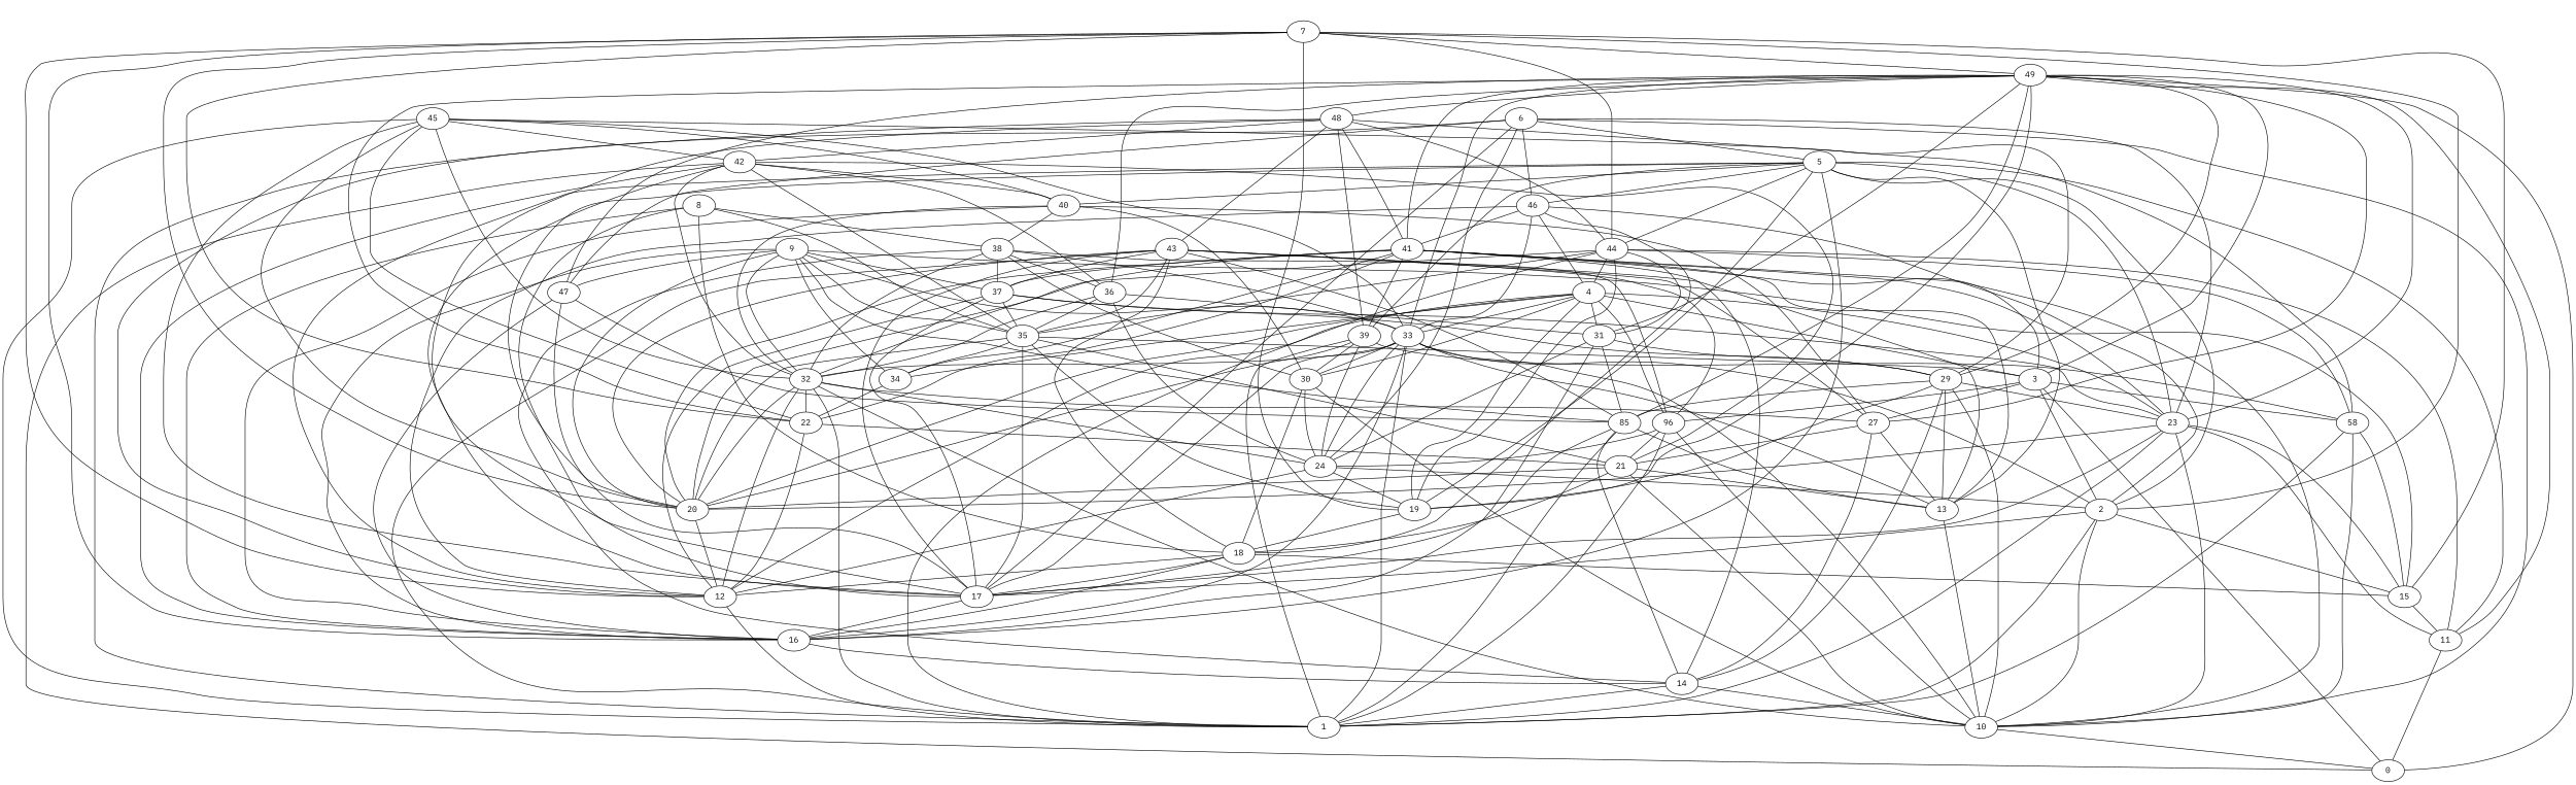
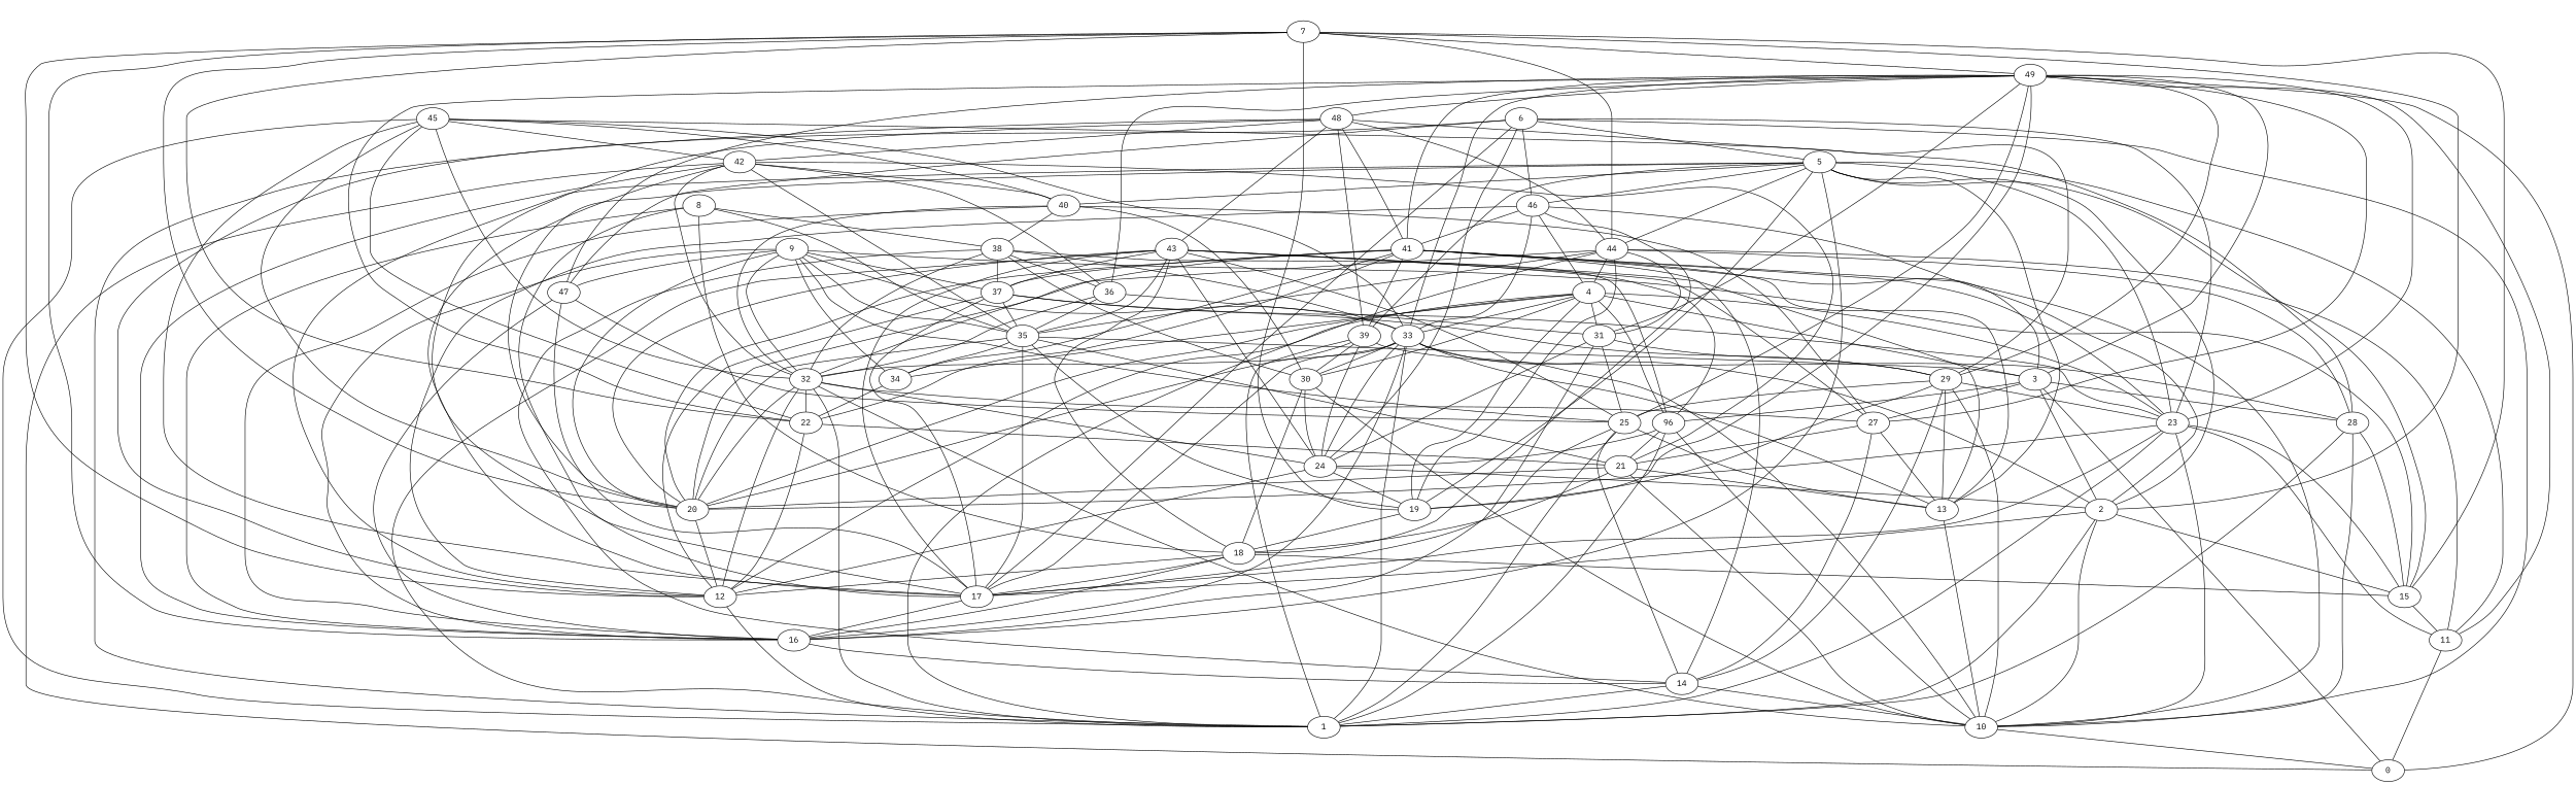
  digraph {
    fontname="IBM Plex Mono"
    node [fontname="IBM Plex Mono"]
    edge [color=black dir=none fontname="IBM Plex Mono"]
    47
    17
    16
-   25 [label=85]
+   25
    42
    21
    0
    40
    36
    35
    32
    10
    20
    13
    18
    30
    27
    38
    49
    31
    22
    33
    11
    19
    3
    41
    23
    29
    48
    34
    24
    14
    12
    1
    9
    15
    37
    2
    39
-   28 [label=58]
+   28
    46
    4
    n43 [label=96]
    7
    44
    43
    8
    6
    5
    45
    subgraph sub_1 {
      47
      17
      16
      25
      42
      21
      0
      40
      36
      35
      32
      10
      20
      13
      18
      30
      27
      38
      49
      31
      22
      33
      11
      19
      3
      41
      23
      29
      48
      34
      24
      14
      12
      1
      9
      15
      37
      2
      39
      28
      46
      4
      n43
      7
      44
      43
      8
      6
      5
      45
    }
    47 -> 17
    47 -> 16
    47 -> 25
    17 -> 16
    16 -> 14
    25 -> 17
    25 -> 13
    25 -> 14
    25 -> 1
    42 -> 17
    42 -> 16
    42 -> 21
    42 -> 0
    42 -> 40
    42 -> 36
    42 -> 35
    42 -> 32
    21 -> 10
    21 -> 20
    21 -> 13
    21 -> 18
    40 -> 16
    40 -> 32
    40 -> 30
    40 -> 27
    40 -> 38
    36 -> 35
    36 -> 32
    36 -> 31
    35 -> 17
    35 -> 21
    35 -> 20
    35 -> 19
    35 -> 3
    35 -> 34
    32 -> 10
    32 -> 20
    32 -> 27
    32 -> 22
    32 -> 24
    32 -> 12
    32 -> 1
    10 -> 0
    20 -> 12
    13 -> 10
    18 -> 17
    18 -> 16
    18 -> 12
    18 -> 15
    30 -> 10
    30 -> 18
    30 -> 24
    27 -> 21
    27 -> 13
    27 -> 14
    38 -> 36
    38 -> 32
    38 -> 30
    38 -> 33
    38 -> 14
    38 -> 37
    38 -> n43
    49 -> 47
    49 -> 25
    49 -> 0
    49 -> 36
    49 -> 27
    49 -> 31
    49 -> 22
    49 -> 33
    49 -> 11
    49 -> 19
    49 -> 3
    49 -> 41
    49 -> 23
    49 -> 29
    49 -> 48
    31 -> 16
    31 -> 25
    31 -> 29
    31 -> 24
    22 -> 21
    22 -> 12
    33 -> 17
    33 -> 16
    33 -> 32
    33 -> 10
    33 -> 13
    33 -> 30
    33 -> 24
    33 -> 1
    33 -> 2
    11 -> 0
    19 -> 18
    3 -> 0
    3 -> 27
    3 -> 2
    3 -> 28
    3 -> n43
    41 -> 32
    41 -> 10
    41 -> 20
    41 -> 13
    41 -> 22
    41 -> 3
    41 -> 23
    41 -> 34
    41 -> 14
    41 -> 37
    41 -> 39
    23 -> 17
    23 -> 10
    23 -> 20
    23 -> 11
    23 -> 1
    23 -> 15
    29 -> 25
    29 -> 10
    29 -> 13
    29 -> 19
    29 -> 23
    29 -> 14
    48 -> 17
    48 -> 42
    48 -> 41
    48 -> 29
    48 -> 1
    48 -> 39
    48 -> 44
    48 -> 43
    34 -> 22
    24 -> 19
    24 -> 12
    24 -> 2
    14 -> 10
    14 -> 1
    12 -> 1
    9 -> 47
    9 -> 16
    9 -> 25
    9 -> 35
    9 -> 32
    9 -> 20
    9 -> 33
    9 -> 34
    9 -> 15
    9 -> 37
    15 -> 11
    37 -> 17
    37 -> 35
    37 -> 23
    37 -> 29
    37 -> 12
    2 -> 17
    2 -> 10
    2 -> 1
    2 -> 15
    39 -> 20
    39 -> 30
    39 -> 24
    39 -> 1
    39 -> 28
    28 -> 10
    28 -> 1
    28 -> 15
    46 -> 18
    46 -> 33
    46 -> 41
    46 -> 12
    46 -> 2
    46 -> 4
    4 -> 20
    4 -> 30
    4 -> 31
    4 -> 33
    4 -> 19
    4 -> 3
    4 -> 23
    4 -> 34
    4 -> 12
    4 -> n43
    n43 -> 21
    n43 -> 10
    n43 -> 24
    n43 -> 1
    7 -> 16
    7 -> 20
    7 -> 49
    7 -> 22
    7 -> 19
    7 -> 12
    7 -> 15
    7 -> 2
    7 -> 44
    44 -> 35
    44 -> 20
    44 -> 31
    44 -> 11
    44 -> 19
    44 -> 1
    44 -> 28
    44 -> 4
    43 -> 17
    43 -> 25
    43 -> 35
    43 -> 20
    43 -> 13
    43 -> 18
    43 -> 27
-   36 -> 24
+   43 -> 24
    43 -> 1
    43 -> 37
    43 -> n43
    8 -> 17
    8 -> 16
    8 -> 35
    8 -> 18
    8 -> 38
    6 -> 47
    6 -> 17
    6 -> 10
    6 -> 23
    6 -> 24
    6 -> 12
    6 -> 46
    6 -> 5
    5 -> 16
    5 -> 40
    5 -> 20
    5 -> 13
    5 -> 11
    5 -> 19
    5 -> 23
    5 -> 12
+   5 -> 15
    5 -> 2
    5 -> 39
    5 -> 46
    5 -> 44
    45 -> 17
    45 -> 42
    45 -> 40
    45 -> 32
    45 -> 20
    45 -> 22
    45 -> 33
    45 -> 1
    45 -> 28
  }
